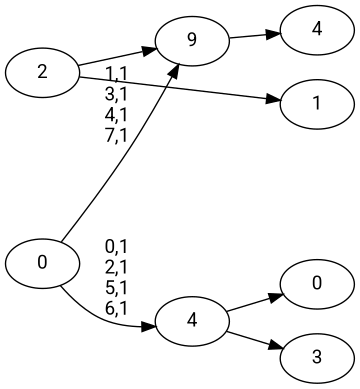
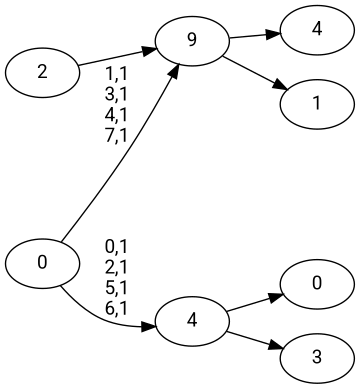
  digraph {
    fontname=Roboto
    rankdir=LR
    node [fontname=Roboto]
    edge [fontname=Roboto]
    n1 [label=4]
    n2 [label=3]
    n3 [label=2]
    9
    n5 [label=1]
    n6 [label=0]
    4
    0
    n3 -> 9
    9 -> n1
-   n3 -> n5
+   9 -> n5
    4 -> n2
    4 -> n6
    0 -> 9 [label="1,1\n3,1\n4,1\n7,1"]
    0 -> 4 [label="0,1\n2,1\n5,1\n6,1"]
  }
